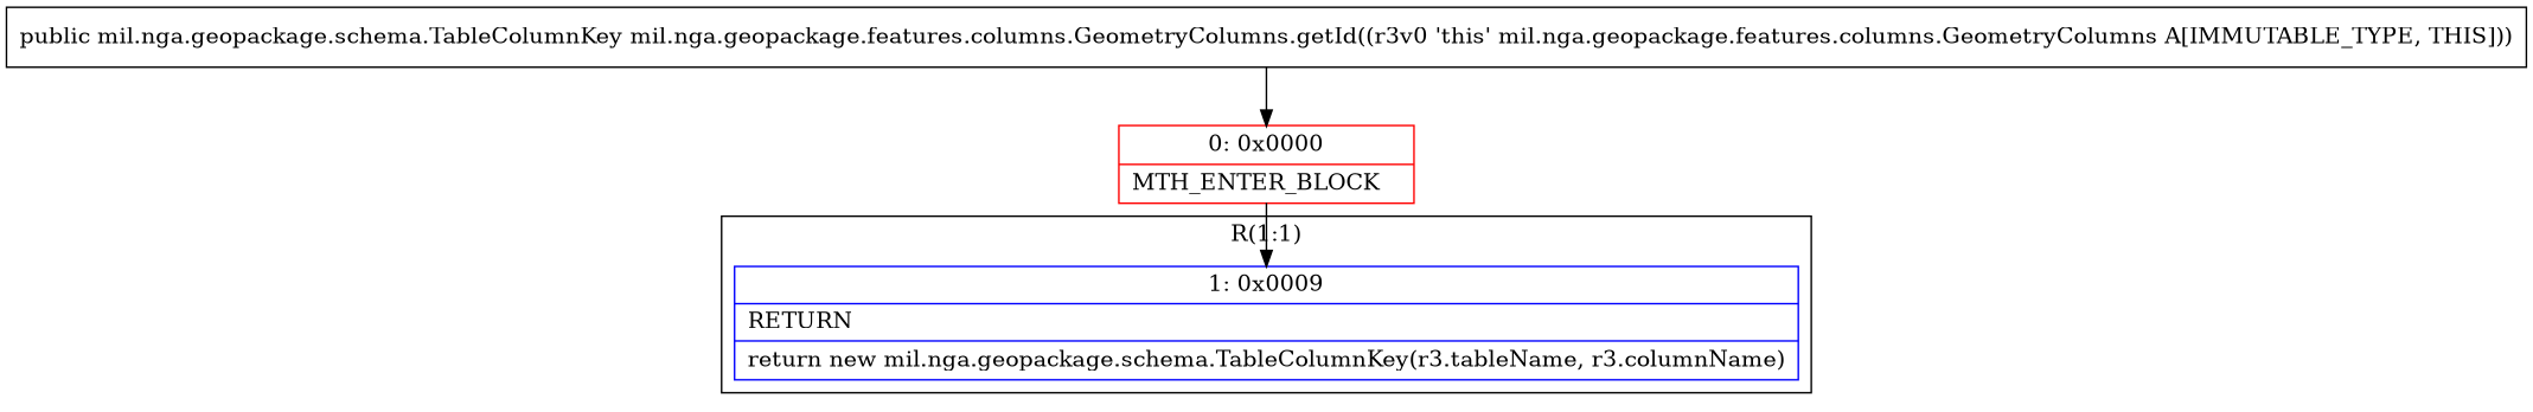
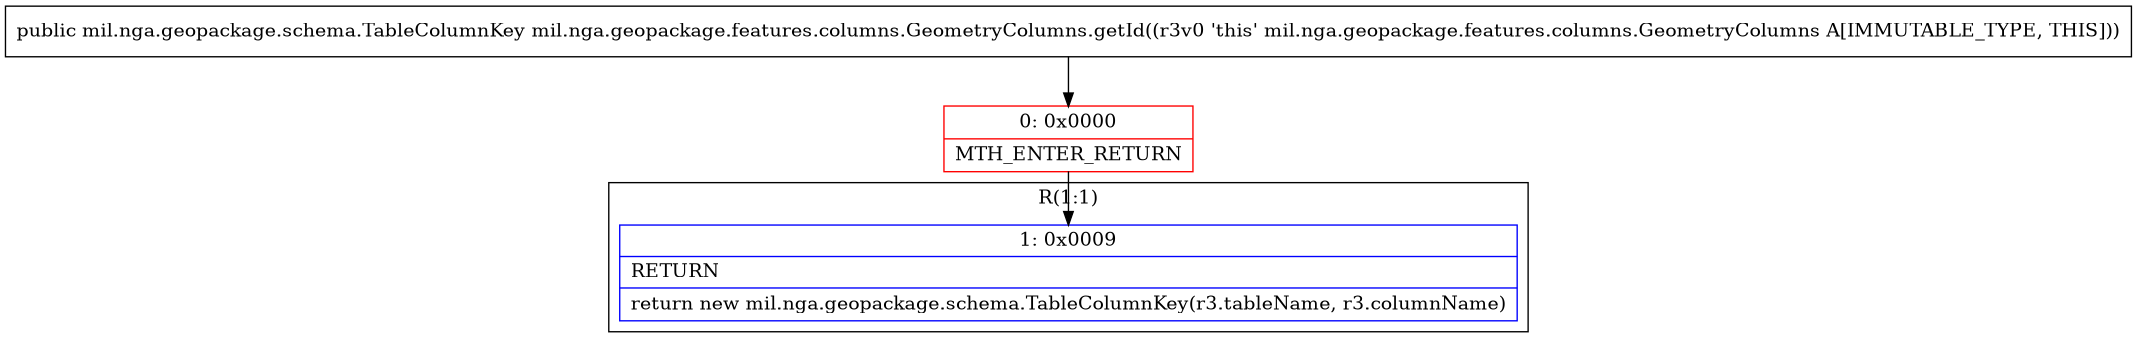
  digraph {
    node [shape=record]
    n1 [color=blue label="{1\:\ 0x0009|RETURN\l|return new mil.nga.geopackage.schema.TableColumnKey(r3.tableName, r3.columnName)\l}"]
-   n2 [color=red label="{0\:\ 0x0000|MTH_ENTER_BLOCK\l}"]
+   n2 [color=red label="{0\:\ 0x0000|MTH_ENTER_RETURN\l}"]
    n3 [label="{public mil.nga.geopackage.schema.TableColumnKey mil.nga.geopackage.features.columns.GeometryColumns.getId((r3v0 'this' mil.nga.geopackage.features.columns.GeometryColumns A[IMMUTABLE_TYPE, THIS])) }"]
    subgraph cluster_1 {
      label="R(1:1)"
      n1
    }
    n2 -> n1
    n3 -> n2
  }
